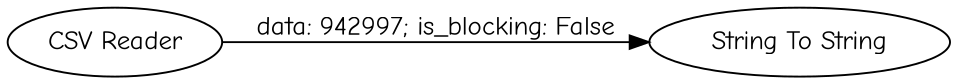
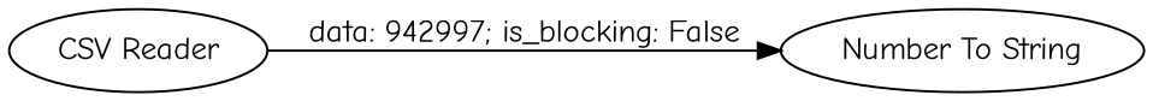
  digraph {
    rankdir=LR
    fontname="Comic Neue"
    node [fontname="Comic Neue"]
-   n1 [label="String To String"]
+   n1 [label="Number To String"]
    n2 [label="CSV Reader"]
    n2 -> n1 [label="data: 942997; is_blocking: False" fontname="Comic Neue"]
  }
